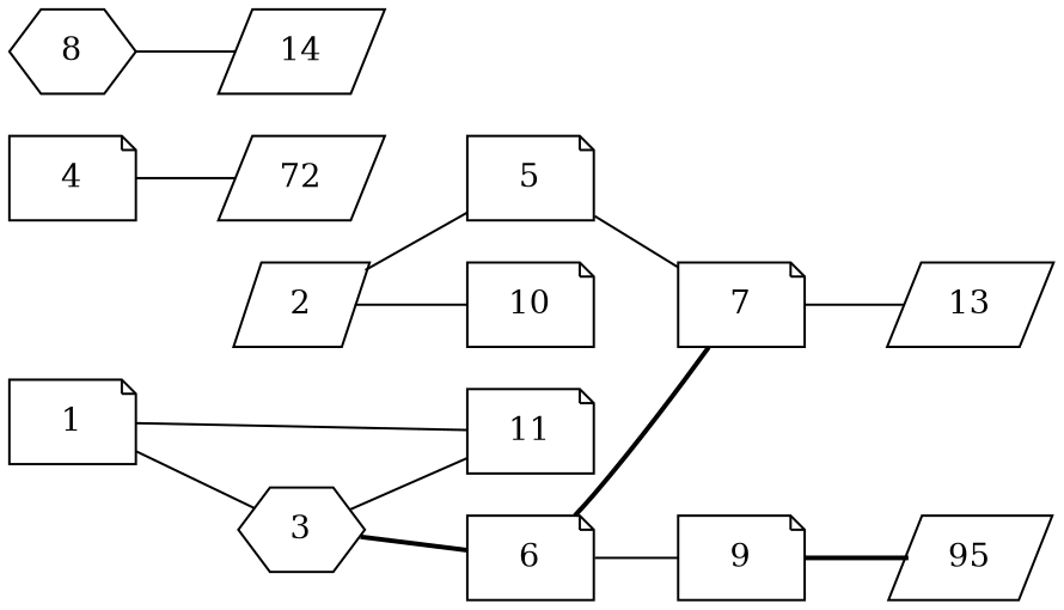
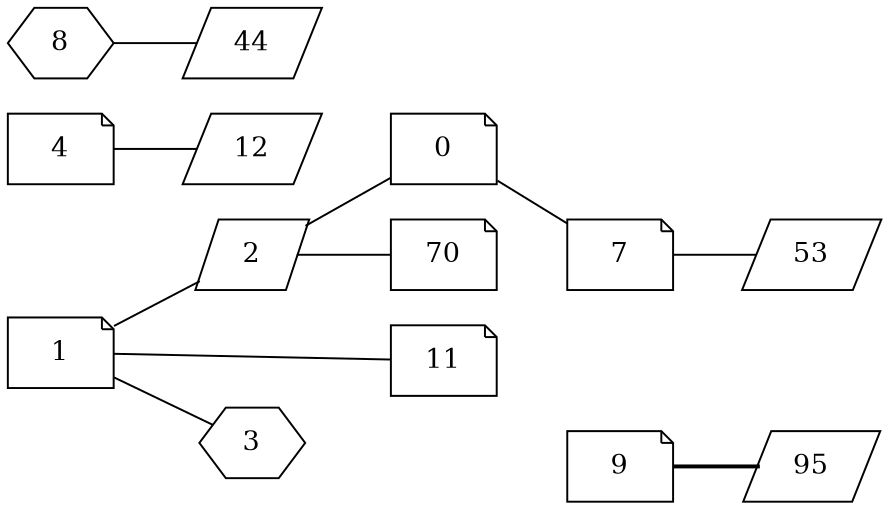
  graph {
    rankdir=LR
    node [chem=C shape=note]
    edge [style=solid valence=1]
    2 [shape=parallelogram]
    1
    3 [shape=hexagon]
    11 [chem=H]
-   5
-   10 [chem=H]
-   6
+   5 [label=0]
+   10 [chem=H label=70]
    4 [chem=O]
-   12 [chem=H shape=parallelogram label=72]
+   12 [chem=H shape=parallelogram]
    7
    9 [chem=O]
-   13 [chem=H shape=parallelogram]
+   13 [chem=H shape=parallelogram label=53]
    8 [chem=O shape=hexagon]
-   14 [chem=H shape=parallelogram]
+   14 [chem=H shape=parallelogram label=44]
    n15 [chem=H label=95 shape=parallelogram]
    2 -- 5
    2 -- 10
+   1 -- 2 [valence=2]
    1 -- 3
    1 -- 11
-   3 -- 11
-   3 -- 6 [style=bold valence=2]
    5 -- 7 [valence=2]
-   6 -- 7 [style=bold]
-   6 -- 9
    4 -- 12
    7 -- 13
    9 -- n15 [style=bold]
    8 -- 14
  }
